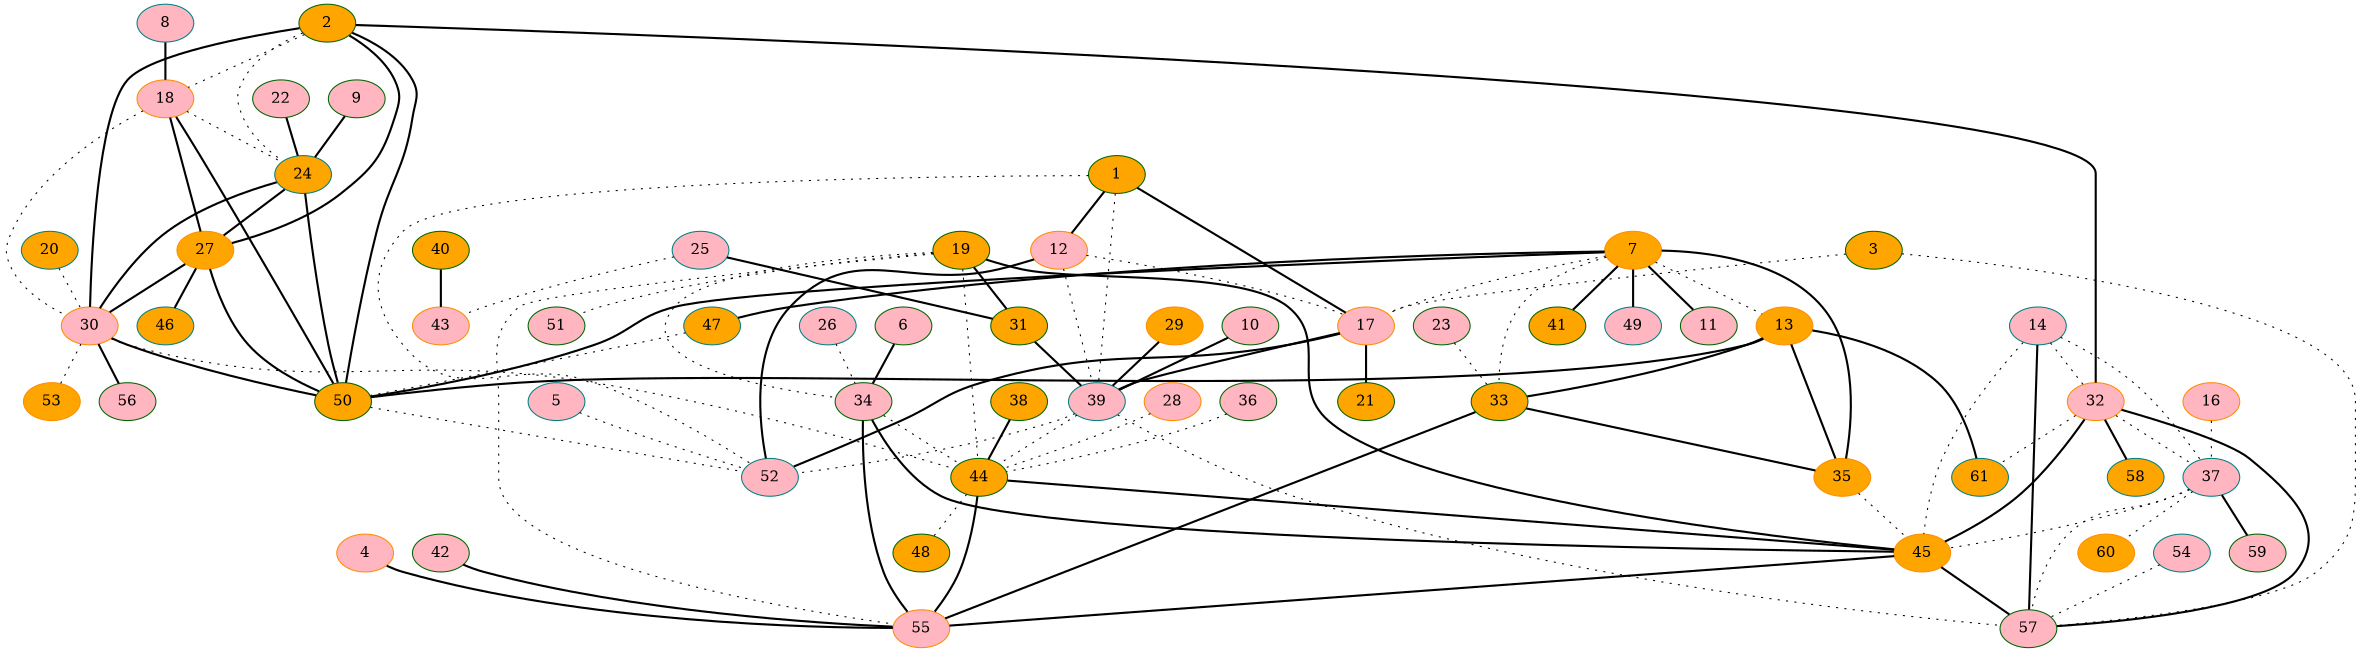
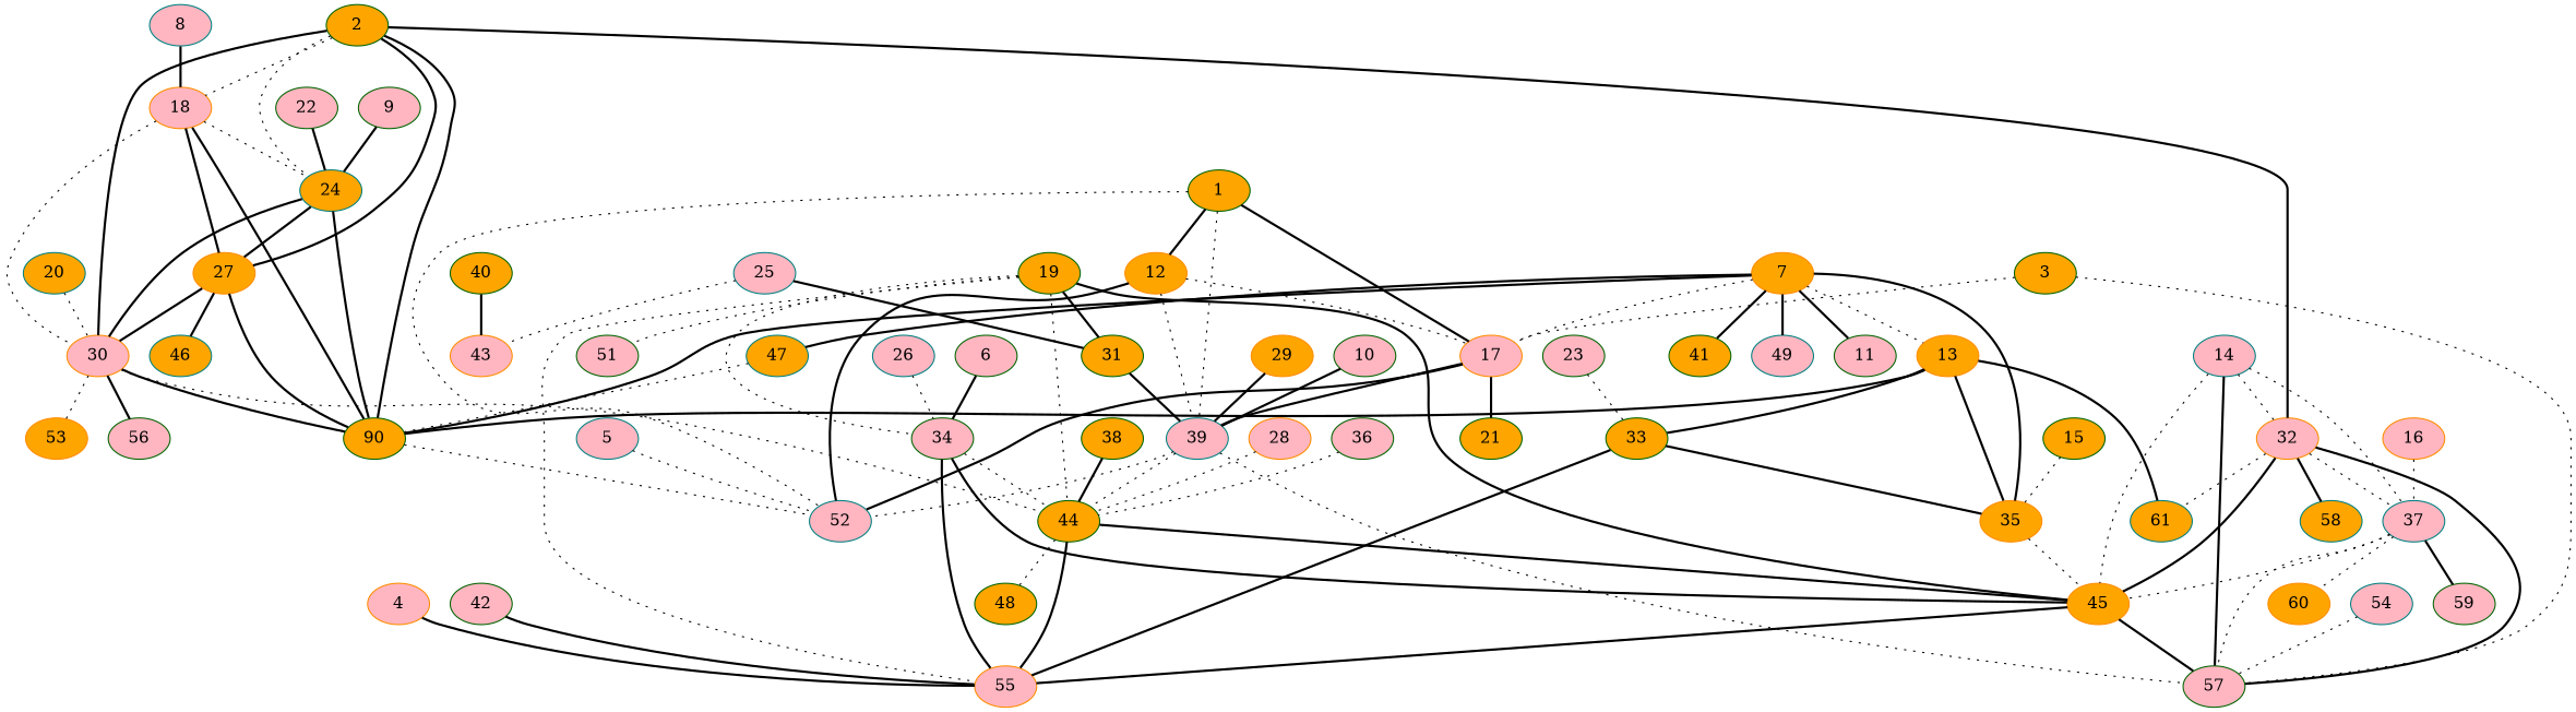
  graph {
    node [color=darkgreen fillcolor=lightpink style=filled]
    edge [style=bold weight=1.0]
    1 [fillcolor=orange]
-   12 [color=darkorange]
+   12 [color=darkorange fillcolor=orange]
    17 [color=darkorange]
    39 [color=teal]
    52 [color=teal]
    21 [fillcolor=orange]
    57
    44 [fillcolor=orange]
    2 [fillcolor=orange]
    18 [color=darkorange]
    24 [color=teal fillcolor=orange]
    27 [color=darkorange fillcolor=orange]
    30 [color=darkorange]
    32 [color=darkorange]
-   50 [fillcolor=orange]
+   50 [fillcolor=orange label=90]
    46 [color=teal fillcolor=orange]
    53 [color=darkorange fillcolor=orange]
    56
    61 [color=teal fillcolor=orange]
    37 [color=teal]
    45 [color=darkorange fillcolor=orange]
    58 [color=teal fillcolor=orange]
    3 [fillcolor=orange]
    4 [color=darkorange]
    55 [color=darkorange]
    5 [color=teal]
    6
    34
    7 [color=darkorange fillcolor=orange]
    11
    13 [color=darkorange fillcolor=orange]
    33 [fillcolor=orange]
    35 [color=darkorange fillcolor=orange]
    41 [fillcolor=orange]
    47 [color=teal fillcolor=orange]
    49 [color=teal]
    8 [color=teal]
    9
    10
    43 [color=darkorange]
    14 [color=teal]
    59
    60 [color=darkorange fillcolor=orange]
+   15 [fillcolor=orange]
    16 [color=darkorange]
    19 [fillcolor=orange]
    31 [fillcolor=orange]
    51
    48 [fillcolor=orange]
    20 [color=teal fillcolor=orange]
    22
    23
    25 [color=teal]
    26 [color=teal]
    28 [color=darkorange]
    29 [color=darkorange fillcolor=orange]
    36
    38 [fillcolor=orange]
    40 [fillcolor=orange]
    42
    54 [color=teal]
    1 -- 12
    1 -- 17 [weight=2.0]
    1 -- 39 [style=dotted]
    1 -- 52 [style=dotted]
    12 -- 17 [style=dotted weight=2.0]
    12 -- 39 [style=dotted]
    12 -- 52
    17 -- 39 [weight=2.0]
    17 -- 52 [weight=2.0]
    17 -- 21
    39 -- 52 [style=dotted]
    39 -- 57 [style=dotted]
    39 -- 44 [style=dotted]
    44 -- 45 [weight=2.0]
    44 -- 55 [weight=2.0]
    44 -- 48 [style=dotted]
    2 -- 18 [style=dotted]
    2 -- 24 [style=dotted]
    2 -- 27
    2 -- 30
    2 -- 32
    2 -- 50
    18 -- 24 [style=dotted]
    18 -- 27
    18 -- 30 [style=dotted]
    18 -- 50
    24 -- 27
    24 -- 30
    24 -- 50
    27 -- 30
    27 -- 50
    27 -- 46
    30 -- 44 [style=dotted]
    30 -- 50
    30 -- 53 [style=dotted]
    30 -- 56
    32 -- 57
    32 -- 61 [style=dotted]
    32 -- 37 [style=dotted]
    32 -- 45 [weight=2.0]
    32 -- 58
    50 -- 52 [style=dotted]
    37 -- 57 [style=dotted]
    37 -- 45 [style=dotted weight=2.0]
    37 -- 59
    37 -- 60 [style=dotted]
    45 -- 57 [weight=2.0]
    45 -- 55
    3 -- 17 [style=dotted]
    3 -- 57 [style=dotted]
    4 -- 55
    5 -- 52 [style=dotted]
    6 -- 34
    34 -- 44 [style=dotted weight=2.0]
    34 -- 45
    34 -- 55
    7 -- 17 [style=dotted]
    7 -- 50
    7 -- 11
    7 -- 13 [style=dotted weight=3.0]
-   7 -- 33 [style=dotted weight=3.0]
    7 -- 35 [weight=3.0]
    7 -- 41
    7 -- 47
    7 -- 49
    13 -- 50
    13 -- 61
    13 -- 33
    13 -- 35
    33 -- 55
    33 -- 35
    35 -- 45 [style=dotted]
    47 -- 50 [style=dotted]
    8 -- 18
    9 -- 24
    10 -- 39
    14 -- 57
    14 -- 32 [style=dotted]
    14 -- 37 [style=dotted]
    14 -- 45 [style=dotted weight=2.0]
+   15 -- 35 [style=dotted]
    16 -- 37 [style=dotted]
    19 -- 44 [style=dotted weight=2.0]
    19 -- 45
    19 -- 55 [style=dotted]
    19 -- 34 [style=dotted]
    19 -- 31
    19 -- 51 [style=dotted]
    31 -- 39
    20 -- 30 [style=dotted]
    22 -- 24
    23 -- 33 [style=dotted]
    25 -- 43 [style=dotted]
    25 -- 31
    26 -- 34 [style=dotted]
    28 -- 44 [style=dotted]
    29 -- 39
    36 -- 44 [style=dotted]
    38 -- 44
    40 -- 43
    42 -- 55
    54 -- 57 [style=dotted]
  }
